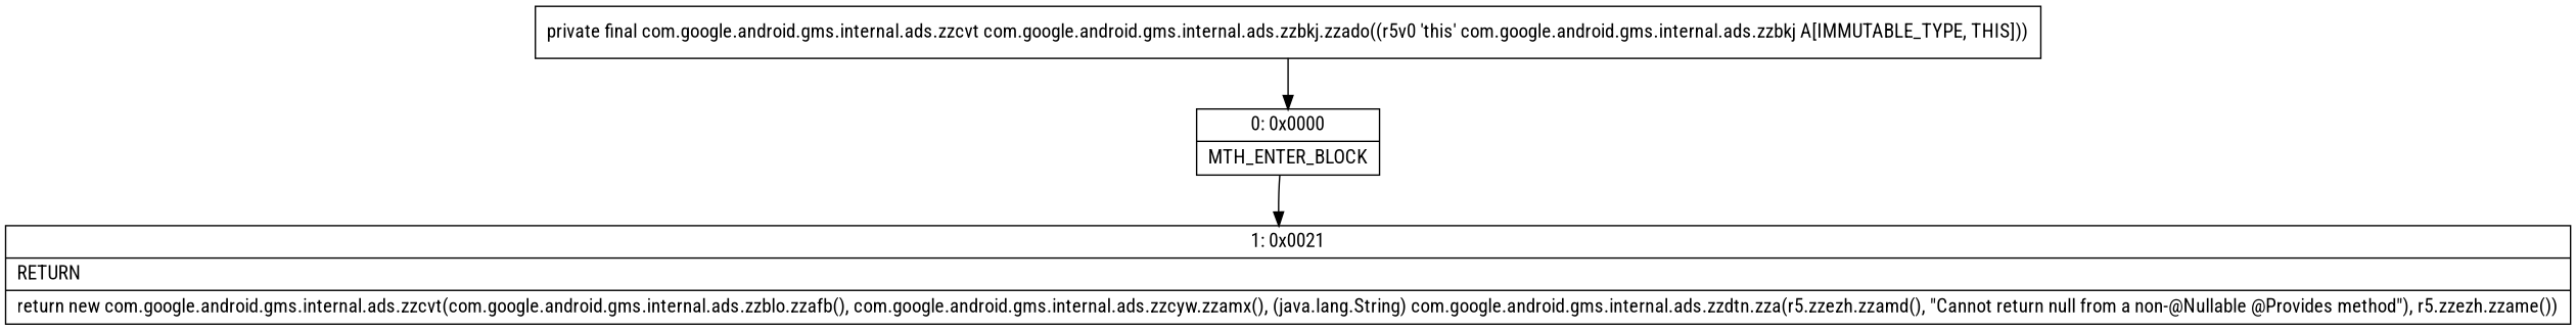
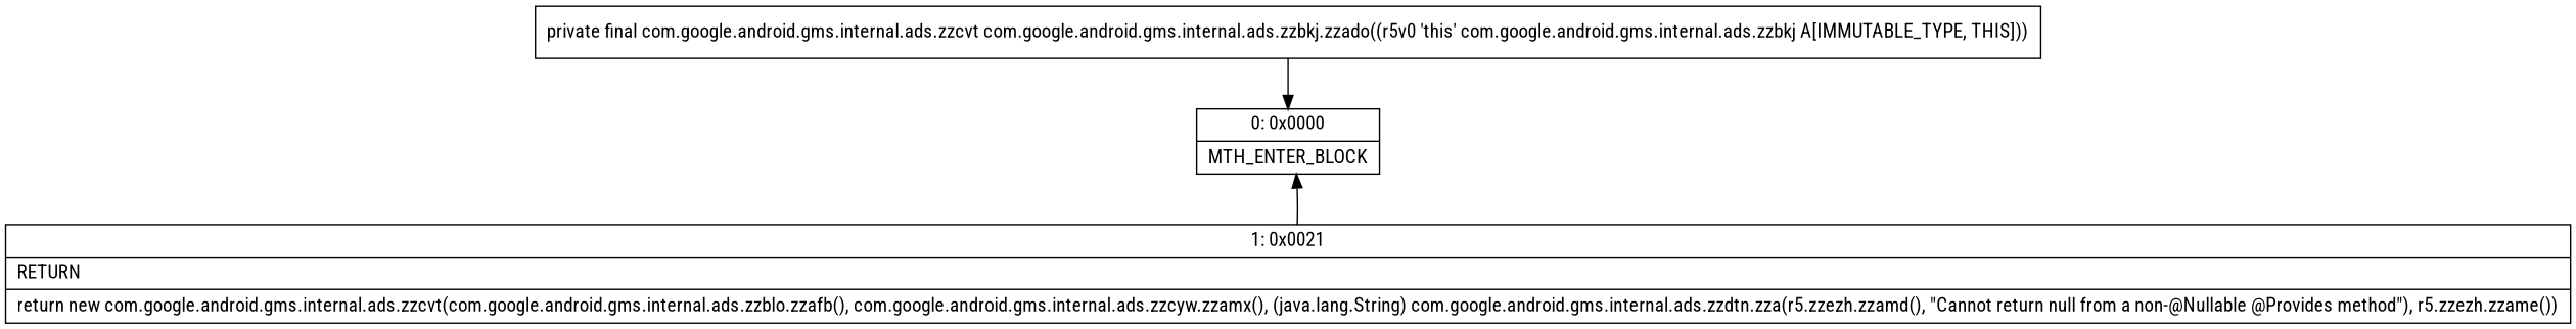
  digraph {
    fontname="Roboto Condensed"
    node [shape=record fontname="Roboto Condensed"]
    edge [fontname="Roboto Condensed"]
    n1 [label="{0\:\ 0x0000|MTH_ENTER_BLOCK\l}"]
    n2 [label="{1\:\ 0x0021|RETURN\l|return new com.google.android.gms.internal.ads.zzcvt(com.google.android.gms.internal.ads.zzblo.zzafb(), com.google.android.gms.internal.ads.zzcyw.zzamx(), (java.lang.String) com.google.android.gms.internal.ads.zzdtn.zza(r5.zzezh.zzamd(), \"Cannot return null from a non\-@Nullable @Provides method\"), r5.zzezh.zzame())\l}"]
    n3 [label="{private final com.google.android.gms.internal.ads.zzcvt com.google.android.gms.internal.ads.zzbkj.zzado((r5v0 'this' com.google.android.gms.internal.ads.zzbkj A[IMMUTABLE_TYPE, THIS])) }"]
-   n1 -> n2
+   n2 -> n1
    n3 -> n1
  }
